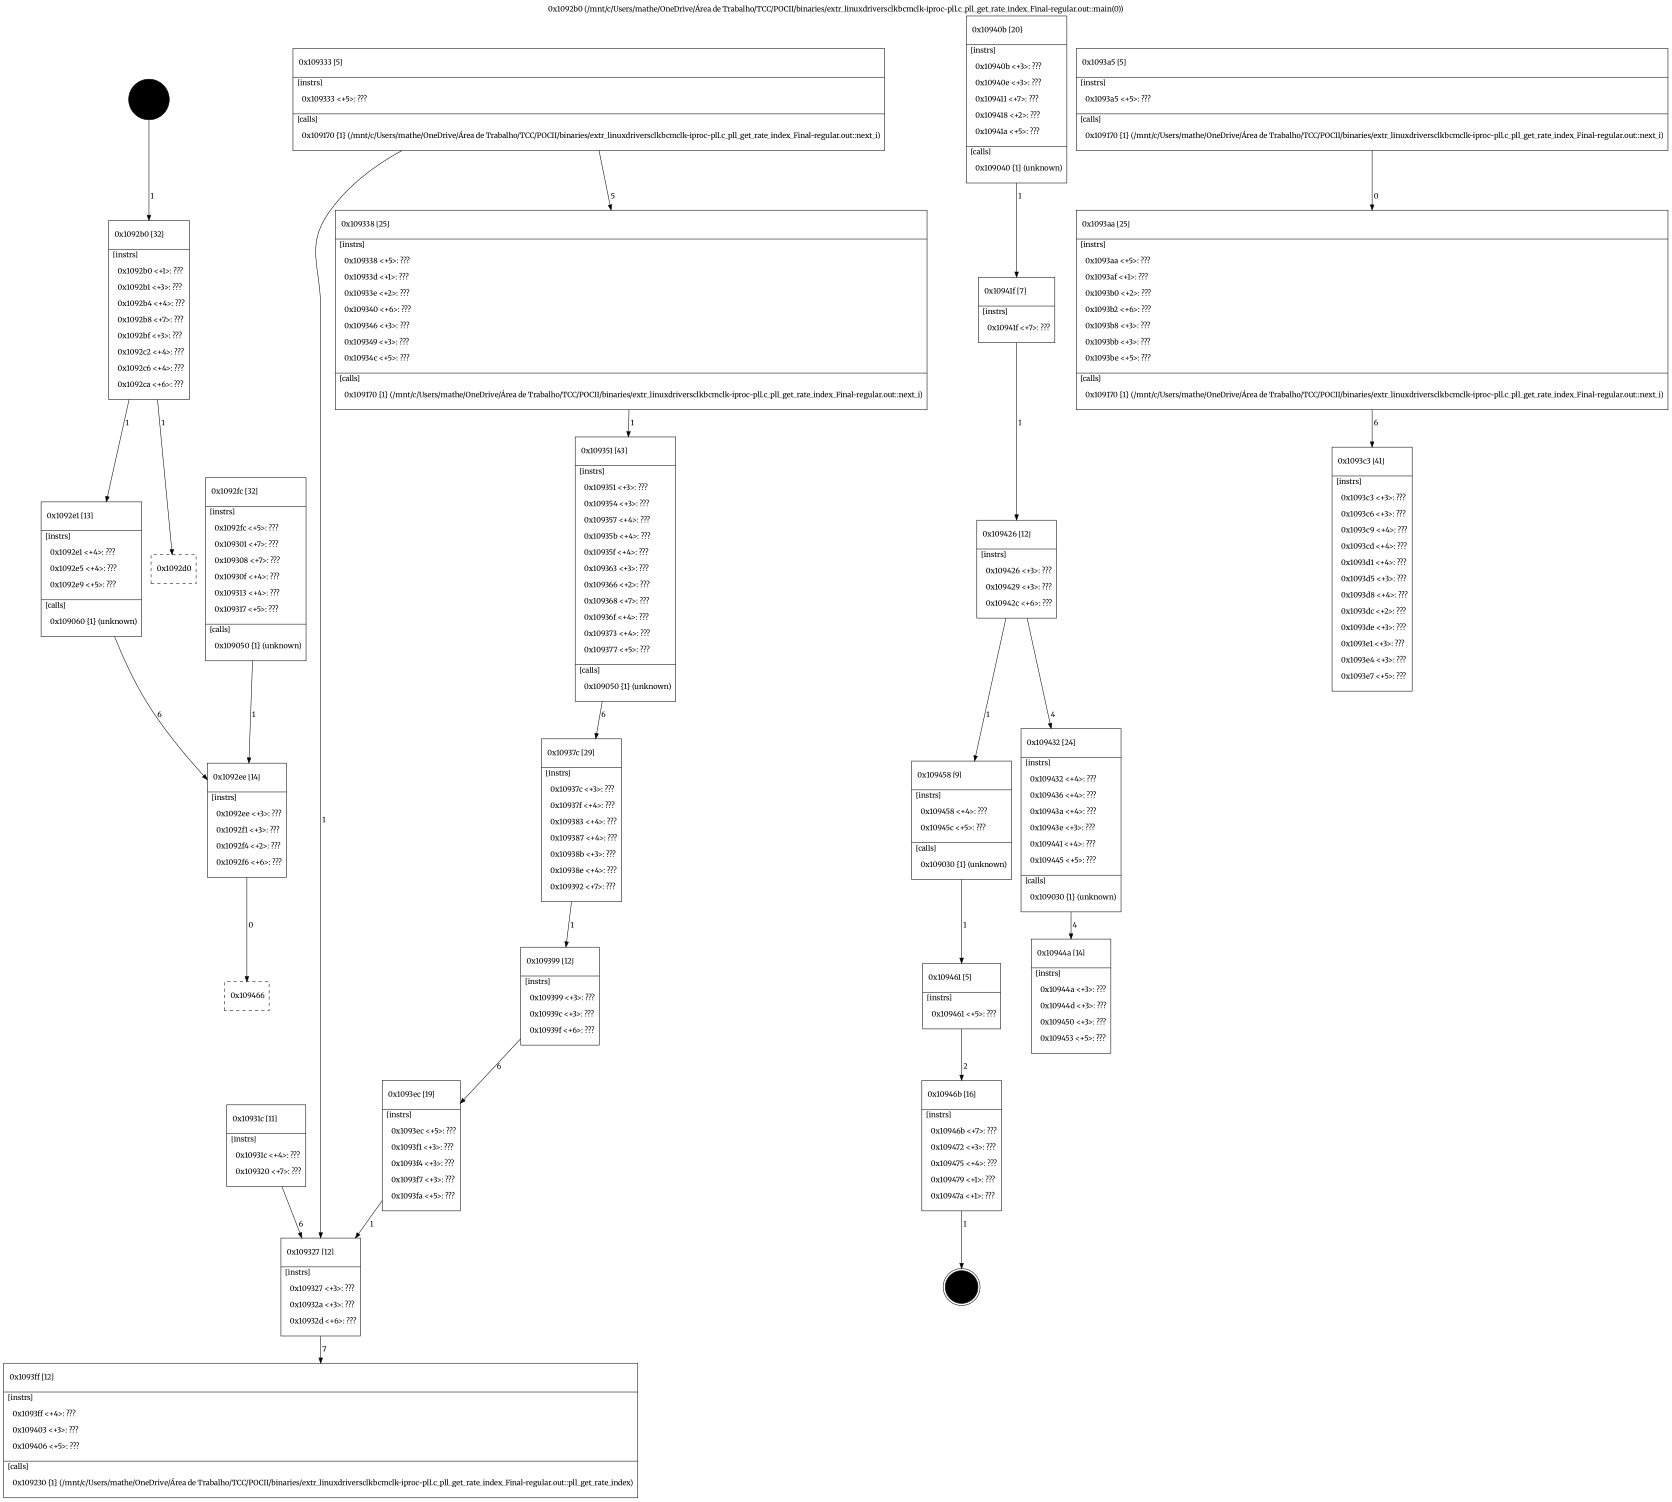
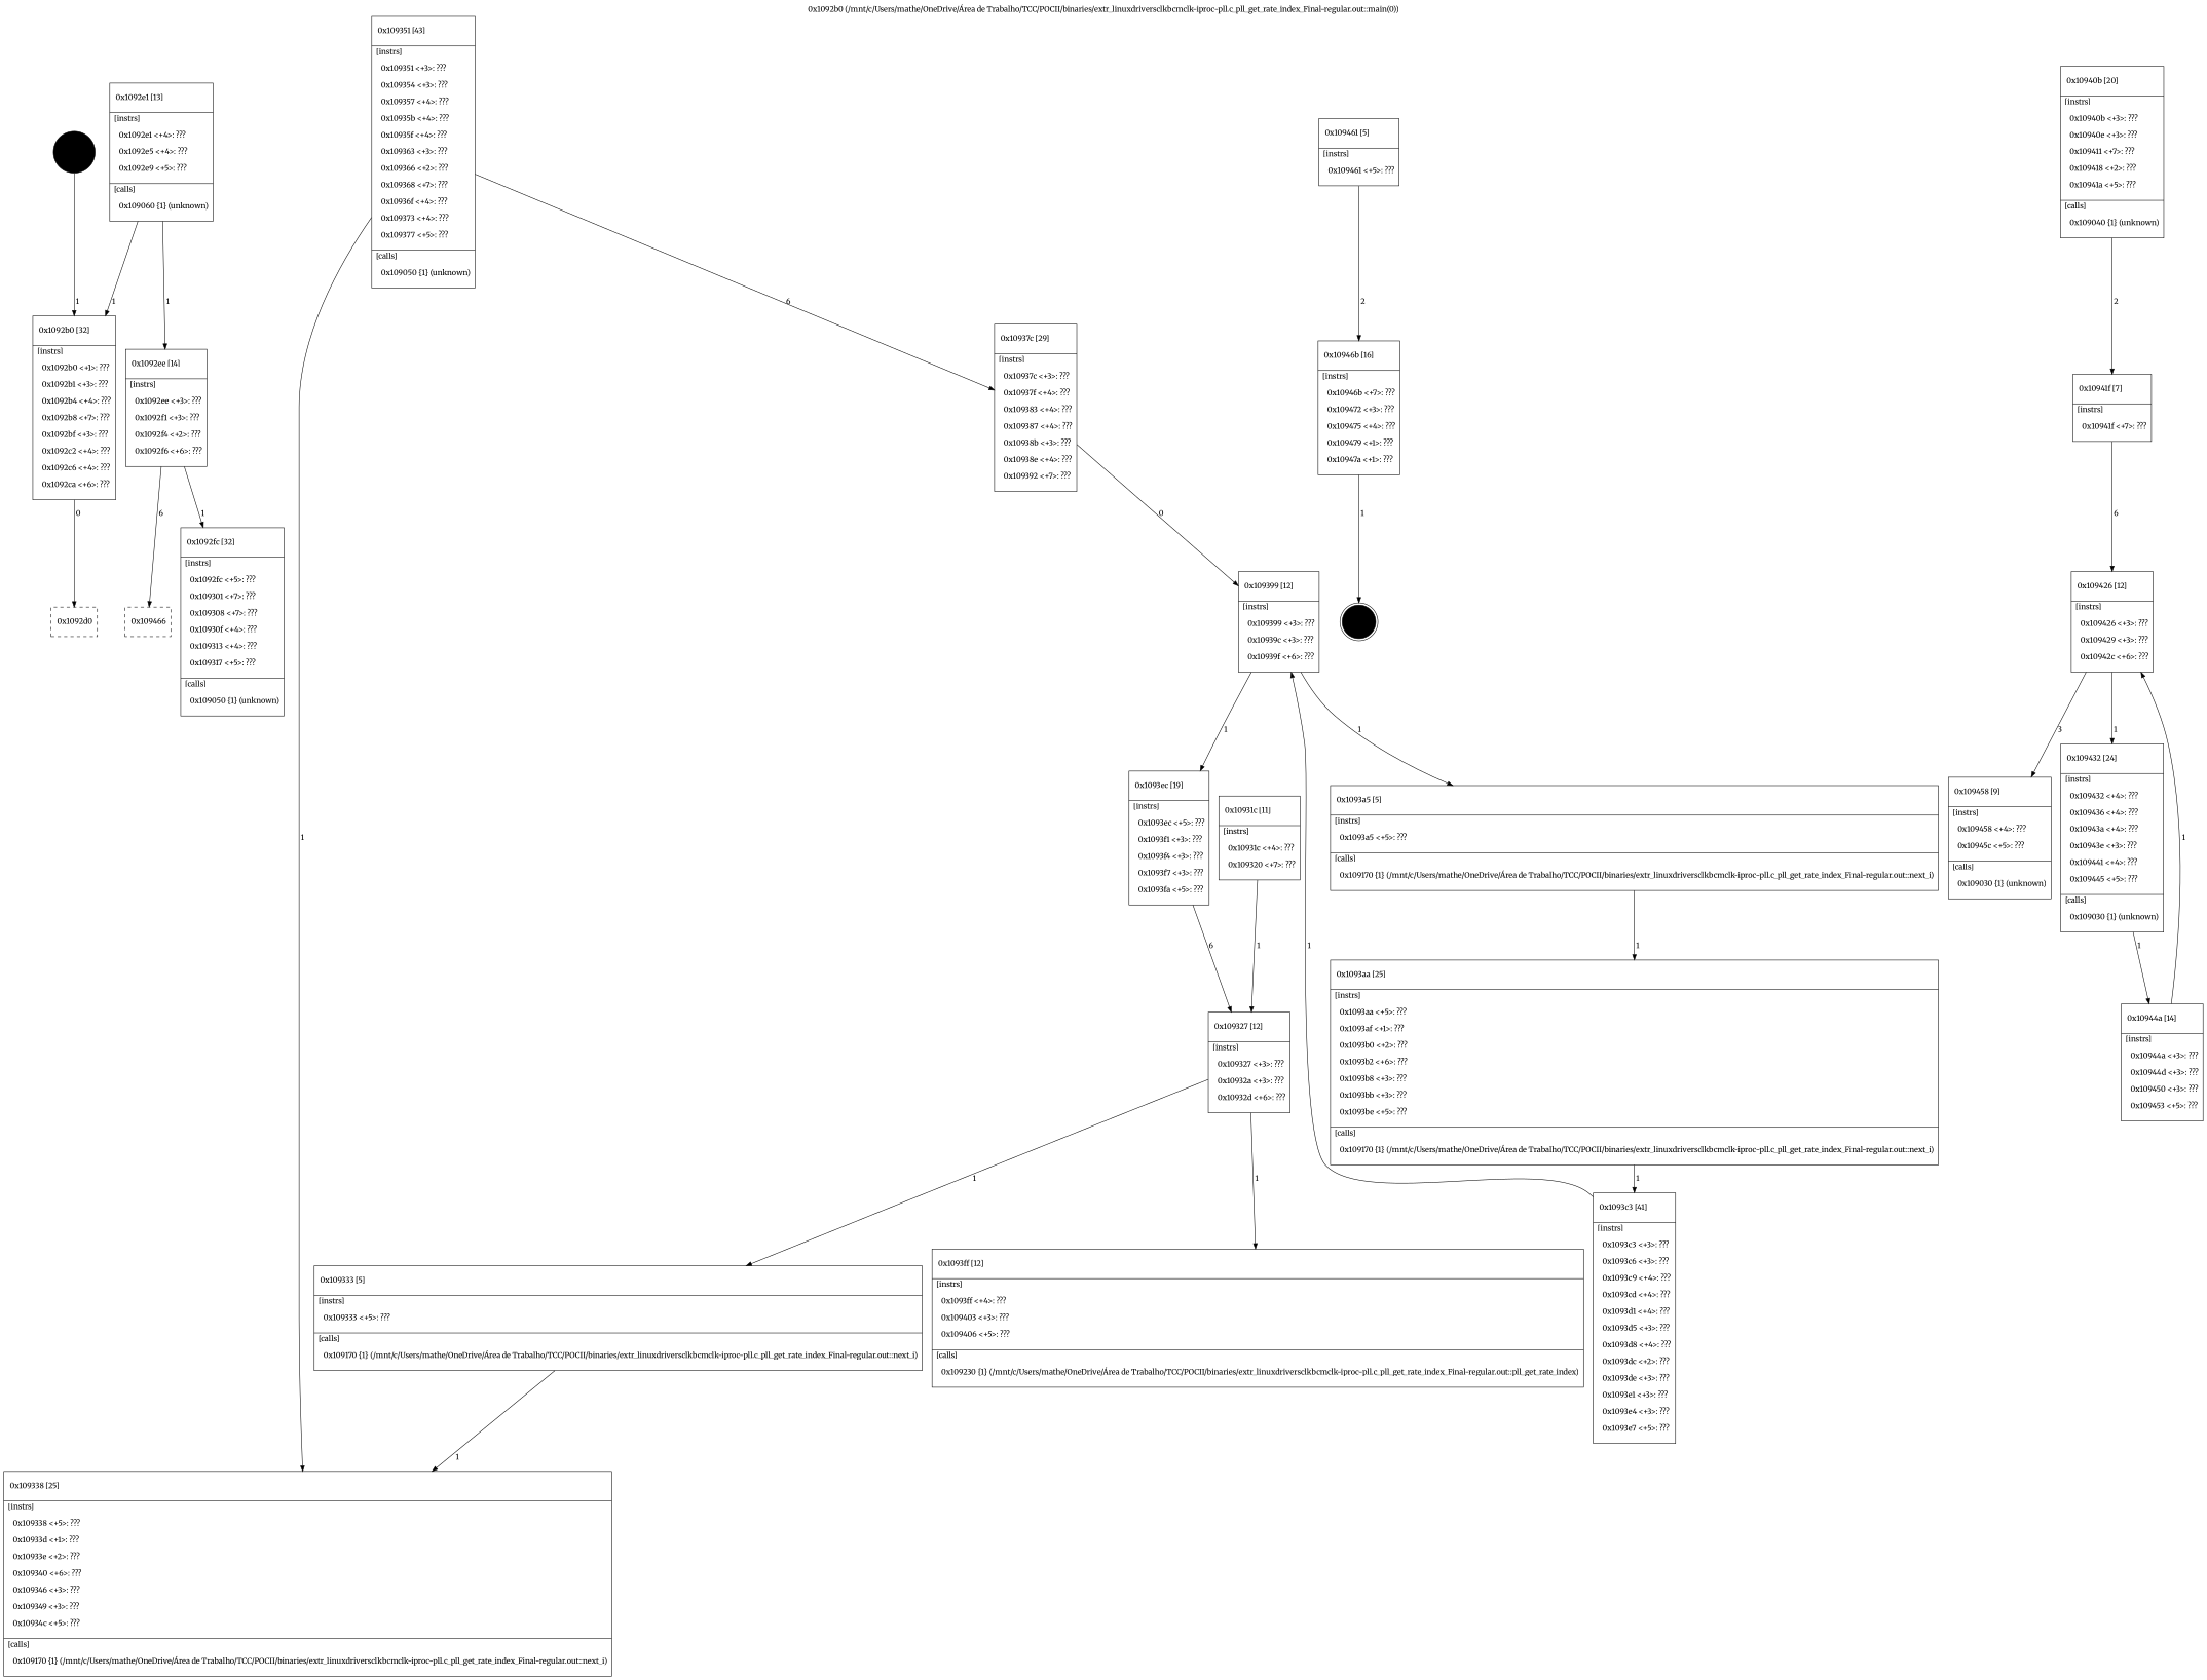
  digraph {
    fontname=Merriweather
    label="0x1092b0 (/mnt/c/Users/mathe/OneDrive/Área de Trabalho/TCC/POCII/binaries/extr_linuxdriversclkbcmclk-iproc-pll.c_pll_get_rate_index_Final-regular.out::main(0))"
    labelloc=t
    node [fontname=Merriweather shape=record]
    edge [fontname=Merriweather]
    Entry [fillcolor=black height=0.3 shape=circle style=filled width=0.3]
    n2 [label="{\n     0x1092b0 [32]\l\n     | [instrs]\l\n     &nbsp;&nbsp;0x1092b0 \<+1\>: ???\l\n     &nbsp;&nbsp;0x1092b1 \<+3\>: ???\l\n     &nbsp;&nbsp;0x1092b4 \<+4\>: ???\l\n     &nbsp;&nbsp;0x1092b8 \<+7\>: ???\l\n     &nbsp;&nbsp;0x1092bf \<+3\>: ???\l\n     &nbsp;&nbsp;0x1092c2 \<+4\>: ???\l\n     &nbsp;&nbsp;0x1092c6 \<+4\>: ???\l\n     &nbsp;&nbsp;0x1092ca \<+6\>: ???\l\n  }"]
    n3 [label="{\n     0x1092e1 [13]\l\n     | [instrs]\l\n     &nbsp;&nbsp;0x1092e1 \<+4\>: ???\l\n     &nbsp;&nbsp;0x1092e5 \<+4\>: ???\l\n     &nbsp;&nbsp;0x1092e9 \<+5\>: ???\l\n     | [calls]\l\n     &nbsp;&nbsp;0x109060 \{1\} (unknown)\l\n  }"]
    n4 [label="{\n     0x1092d0\l\n  }" style=dashed]
    n5 [label="{\n     0x1092ee [14]\l\n     | [instrs]\l\n     &nbsp;&nbsp;0x1092ee \<+3\>: ???\l\n     &nbsp;&nbsp;0x1092f1 \<+3\>: ???\l\n     &nbsp;&nbsp;0x1092f4 \<+2\>: ???\l\n     &nbsp;&nbsp;0x1092f6 \<+6\>: ???\l\n  }"]
    n6 [label="{\n     0x109466\l\n  }" style=dashed]
    n7 [label="{\n     0x1092fc [32]\l\n     | [instrs]\l\n     &nbsp;&nbsp;0x1092fc \<+5\>: ???\l\n     &nbsp;&nbsp;0x109301 \<+7\>: ???\l\n     &nbsp;&nbsp;0x109308 \<+7\>: ???\l\n     &nbsp;&nbsp;0x10930f \<+4\>: ???\l\n     &nbsp;&nbsp;0x109313 \<+4\>: ???\l\n     &nbsp;&nbsp;0x109317 \<+5\>: ???\l\n     | [calls]\l\n     &nbsp;&nbsp;0x109050 \{1\} (unknown)\l\n  }"]
    n8 [label="{\n     0x10931c [11]\l\n     | [instrs]\l\n     &nbsp;&nbsp;0x10931c \<+4\>: ???\l\n     &nbsp;&nbsp;0x109320 \<+7\>: ???\l\n  }"]
    n9 [label="{\n     0x109327 [12]\l\n     | [instrs]\l\n     &nbsp;&nbsp;0x109327 \<+3\>: ???\l\n     &nbsp;&nbsp;0x10932a \<+3\>: ???\l\n     &nbsp;&nbsp;0x10932d \<+6\>: ???\l\n  }"]
    Exit [fillcolor=black height=0.3 peripheries=2 shape=circle style=filled width=0.3]
    n11 [label="{\n     0x1093ff [12]\l\n     | [instrs]\l\n     &nbsp;&nbsp;0x1093ff \<+4\>: ???\l\n     &nbsp;&nbsp;0x109403 \<+3\>: ???\l\n     &nbsp;&nbsp;0x109406 \<+5\>: ???\l\n     | [calls]\l\n     &nbsp;&nbsp;0x109230 \{1\} (/mnt/c/Users/mathe/OneDrive/Área de Trabalho/TCC/POCII/binaries/extr_linuxdriversclkbcmclk-iproc-pll.c_pll_get_rate_index_Final-regular.out::pll_get_rate_index)\l\n  }"]
    n12 [label="{\n     0x109333 [5]\l\n     | [instrs]\l\n     &nbsp;&nbsp;0x109333 \<+5\>: ???\l\n     | [calls]\l\n     &nbsp;&nbsp;0x109170 \{1\} (/mnt/c/Users/mathe/OneDrive/Área de Trabalho/TCC/POCII/binaries/extr_linuxdriversclkbcmclk-iproc-pll.c_pll_get_rate_index_Final-regular.out::next_i)\l\n  }"]
    n13 [label="{\n     0x109338 [25]\l\n     | [instrs]\l\n     &nbsp;&nbsp;0x109338 \<+5\>: ???\l\n     &nbsp;&nbsp;0x10933d \<+1\>: ???\l\n     &nbsp;&nbsp;0x10933e \<+2\>: ???\l\n     &nbsp;&nbsp;0x109340 \<+6\>: ???\l\n     &nbsp;&nbsp;0x109346 \<+3\>: ???\l\n     &nbsp;&nbsp;0x109349 \<+3\>: ???\l\n     &nbsp;&nbsp;0x10934c \<+5\>: ???\l\n     | [calls]\l\n     &nbsp;&nbsp;0x109170 \{1\} (/mnt/c/Users/mathe/OneDrive/Área de Trabalho/TCC/POCII/binaries/extr_linuxdriversclkbcmclk-iproc-pll.c_pll_get_rate_index_Final-regular.out::next_i)\l\n  }"]
    n14 [label="{\n     0x10940b [20]\l\n     | [instrs]\l\n     &nbsp;&nbsp;0x10940b \<+3\>: ???\l\n     &nbsp;&nbsp;0x10940e \<+3\>: ???\l\n     &nbsp;&nbsp;0x109411 \<+7\>: ???\l\n     &nbsp;&nbsp;0x109418 \<+2\>: ???\l\n     &nbsp;&nbsp;0x10941a \<+5\>: ???\l\n     | [calls]\l\n     &nbsp;&nbsp;0x109040 \{1\} (unknown)\l\n  }"]
    n15 [label="{\n     0x10941f [7]\l\n     | [instrs]\l\n     &nbsp;&nbsp;0x10941f \<+7\>: ???\l\n  }"]
    n16 [label="{\n     0x109351 [43]\l\n     | [instrs]\l\n     &nbsp;&nbsp;0x109351 \<+3\>: ???\l\n     &nbsp;&nbsp;0x109354 \<+3\>: ???\l\n     &nbsp;&nbsp;0x109357 \<+4\>: ???\l\n     &nbsp;&nbsp;0x10935b \<+4\>: ???\l\n     &nbsp;&nbsp;0x10935f \<+4\>: ???\l\n     &nbsp;&nbsp;0x109363 \<+3\>: ???\l\n     &nbsp;&nbsp;0x109366 \<+2\>: ???\l\n     &nbsp;&nbsp;0x109368 \<+7\>: ???\l\n     &nbsp;&nbsp;0x10936f \<+4\>: ???\l\n     &nbsp;&nbsp;0x109373 \<+4\>: ???\l\n     &nbsp;&nbsp;0x109377 \<+5\>: ???\l\n     | [calls]\l\n     &nbsp;&nbsp;0x109050 \{1\} (unknown)\l\n  }"]
    n17 [label="{\n     0x10937c [29]\l\n     | [instrs]\l\n     &nbsp;&nbsp;0x10937c \<+3\>: ???\l\n     &nbsp;&nbsp;0x10937f \<+4\>: ???\l\n     &nbsp;&nbsp;0x109383 \<+4\>: ???\l\n     &nbsp;&nbsp;0x109387 \<+4\>: ???\l\n     &nbsp;&nbsp;0x10938b \<+3\>: ???\l\n     &nbsp;&nbsp;0x10938e \<+4\>: ???\l\n     &nbsp;&nbsp;0x109392 \<+7\>: ???\l\n  }"]
    n18 [label="{\n     0x109399 [12]\l\n     | [instrs]\l\n     &nbsp;&nbsp;0x109399 \<+3\>: ???\l\n     &nbsp;&nbsp;0x10939c \<+3\>: ???\l\n     &nbsp;&nbsp;0x10939f \<+6\>: ???\l\n  }"]
    n19 [label="{\n     0x1093ec [19]\l\n     | [instrs]\l\n     &nbsp;&nbsp;0x1093ec \<+5\>: ???\l\n     &nbsp;&nbsp;0x1093f1 \<+3\>: ???\l\n     &nbsp;&nbsp;0x1093f4 \<+3\>: ???\l\n     &nbsp;&nbsp;0x1093f7 \<+3\>: ???\l\n     &nbsp;&nbsp;0x1093fa \<+5\>: ???\l\n  }"]
    n20 [label="{\n     0x1093a5 [5]\l\n     | [instrs]\l\n     &nbsp;&nbsp;0x1093a5 \<+5\>: ???\l\n     | [calls]\l\n     &nbsp;&nbsp;0x109170 \{1\} (/mnt/c/Users/mathe/OneDrive/Área de Trabalho/TCC/POCII/binaries/extr_linuxdriversclkbcmclk-iproc-pll.c_pll_get_rate_index_Final-regular.out::next_i)\l\n  }"]
    n21 [label="{\n     0x1093aa [25]\l\n     | [instrs]\l\n     &nbsp;&nbsp;0x1093aa \<+5\>: ???\l\n     &nbsp;&nbsp;0x1093af \<+1\>: ???\l\n     &nbsp;&nbsp;0x1093b0 \<+2\>: ???\l\n     &nbsp;&nbsp;0x1093b2 \<+6\>: ???\l\n     &nbsp;&nbsp;0x1093b8 \<+3\>: ???\l\n     &nbsp;&nbsp;0x1093bb \<+3\>: ???\l\n     &nbsp;&nbsp;0x1093be \<+5\>: ???\l\n     | [calls]\l\n     &nbsp;&nbsp;0x109170 \{1\} (/mnt/c/Users/mathe/OneDrive/Área de Trabalho/TCC/POCII/binaries/extr_linuxdriversclkbcmclk-iproc-pll.c_pll_get_rate_index_Final-regular.out::next_i)\l\n  }"]
    n22 [label="{\n     0x1093c3 [41]\l\n     | [instrs]\l\n     &nbsp;&nbsp;0x1093c3 \<+3\>: ???\l\n     &nbsp;&nbsp;0x1093c6 \<+3\>: ???\l\n     &nbsp;&nbsp;0x1093c9 \<+4\>: ???\l\n     &nbsp;&nbsp;0x1093cd \<+4\>: ???\l\n     &nbsp;&nbsp;0x1093d1 \<+4\>: ???\l\n     &nbsp;&nbsp;0x1093d5 \<+3\>: ???\l\n     &nbsp;&nbsp;0x1093d8 \<+4\>: ???\l\n     &nbsp;&nbsp;0x1093dc \<+2\>: ???\l\n     &nbsp;&nbsp;0x1093de \<+3\>: ???\l\n     &nbsp;&nbsp;0x1093e1 \<+3\>: ???\l\n     &nbsp;&nbsp;0x1093e4 \<+3\>: ???\l\n     &nbsp;&nbsp;0x1093e7 \<+5\>: ???\l\n  }"]
    n23 [label="{\n     0x10946b [16]\l\n     | [instrs]\l\n     &nbsp;&nbsp;0x10946b \<+7\>: ???\l\n     &nbsp;&nbsp;0x109472 \<+3\>: ???\l\n     &nbsp;&nbsp;0x109475 \<+4\>: ???\l\n     &nbsp;&nbsp;0x109479 \<+1\>: ???\l\n     &nbsp;&nbsp;0x10947a \<+1\>: ???\l\n  }"]
    n24 [label="{\n     0x109426 [12]\l\n     | [instrs]\l\n     &nbsp;&nbsp;0x109426 \<+3\>: ???\l\n     &nbsp;&nbsp;0x109429 \<+3\>: ???\l\n     &nbsp;&nbsp;0x10942c \<+6\>: ???\l\n  }"]
    n25 [label="{\n     0x109458 [9]\l\n     | [instrs]\l\n     &nbsp;&nbsp;0x109458 \<+4\>: ???\l\n     &nbsp;&nbsp;0x10945c \<+5\>: ???\l\n     | [calls]\l\n     &nbsp;&nbsp;0x109030 \{1\} (unknown)\l\n  }"]
    n26 [label="{\n     0x109432 [24]\l\n     | [instrs]\l\n     &nbsp;&nbsp;0x109432 \<+4\>: ???\l\n     &nbsp;&nbsp;0x109436 \<+4\>: ???\l\n     &nbsp;&nbsp;0x10943a \<+4\>: ???\l\n     &nbsp;&nbsp;0x10943e \<+3\>: ???\l\n     &nbsp;&nbsp;0x109441 \<+4\>: ???\l\n     &nbsp;&nbsp;0x109445 \<+5\>: ???\l\n     | [calls]\l\n     &nbsp;&nbsp;0x109030 \{1\} (unknown)\l\n  }"]
    n27 [label="{\n     0x109461 [5]\l\n     | [instrs]\l\n     &nbsp;&nbsp;0x109461 \<+5\>: ???\l\n  }"]
    n28 [label="{\n     0x10944a [14]\l\n     | [instrs]\l\n     &nbsp;&nbsp;0x10944a \<+3\>: ???\l\n     &nbsp;&nbsp;0x10944d \<+3\>: ???\l\n     &nbsp;&nbsp;0x109450 \<+3\>: ???\l\n     &nbsp;&nbsp;0x109453 \<+5\>: ???\l\n  }"]
    Entry -> n2 [label=" 1"]
-   n2 -> n3 [label=" 1"]
-   n2 -> n4 [label=" 1"]
-   n3 -> n5 [label=" 6"]
-   n5 -> n6 [label=" 0"]
-   n7 -> n5 [label=" 1"]
-   n8 -> n9 [label=" 6"]
-   n9 -> n11 [label=" 7"]
-   n12 -> n9 [label=" 1"]
-   n12 -> n13 [label=" 5"]
-   n13 -> n16 [label=" 1"]
-   n14 -> n15 [label=" 1"]
-   n15 -> n24 [label=" 1"]
+   n3 -> n2 [label=" 1"]
+   n2 -> n4 [label=" 0"]
+   n3 -> n5 [label=" 1"]
+   n5 -> n6 [label=" 6"]
+   n5 -> n7 [label=" 1"]
+   n8 -> n9 [label=" 1"]
+   n9 -> n11 [label=" 1"]
+   n9 -> n12 [label=" 1"]
+   n12 -> n13 [label=" 1"]
+   n16 -> n13 [label=" 1"]
+   n14 -> n15 [label=" 2"]
+   n15 -> n24 [label=" 6"]
    n16 -> n17 [label=" 6"]
-   n17 -> n18 [label=" 1"]
-   n18 -> n19 [label=" 6"]
-   n19 -> n9 [label=" 1"]
-   n20 -> n21 [label=" 0"]
-   n21 -> n22 [label=" 6"]
+   n17 -> n18 [label=" 0"]
+   n18 -> n19 [label=" 1"]
+   n18 -> n20 [label=" 1"]
+   n19 -> n9 [label=" 6"]
+   n20 -> n21 [label=" 1"]
+   n21 -> n22 [label=" 1"]
+   n22 -> n18 [label=" 1"]
    n23 -> Exit [label=" 1"]
-   n24 -> n25 [label=" 1"]
-   n24 -> n26 [label=" 4"]
-   n25 -> n27 [label=" 1"]
-   n26 -> n28 [label=" 4"]
+   n24 -> n25 [label=" 3"]
+   n24 -> n26 [label=" 1"]
+   n26 -> n28 [label=" 1"]
    n27 -> n23 [label=" 2"]
+   n28 -> n24 [label=" 1"]
  }
